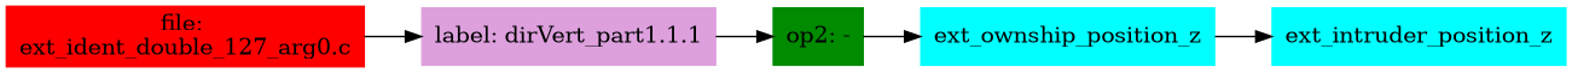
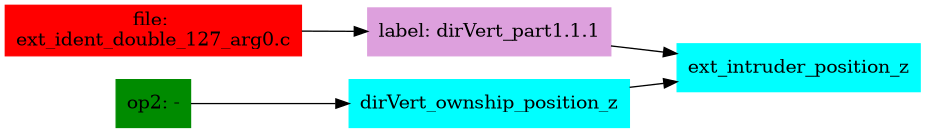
  digraph {
    rankdir=LR
    node [color=cyan1 shape=box style=filled]
    n1 [color=red label="file: \next_ident_double_127_arg0.c"]
    n2 [color=plum label="label: dirVert_part1.1.1"]
    n3 [color=green4 label="op2: -"]
-   n4 [label=ext_ownship_position_z]
+   n4 [label=dirVert_ownship_position_z]
    n5 [label=ext_intruder_position_z]
    n1 -> n2
-   n2 -> n3
+   n2 -> n5
    n3 -> n4
    n4 -> n5
  }
